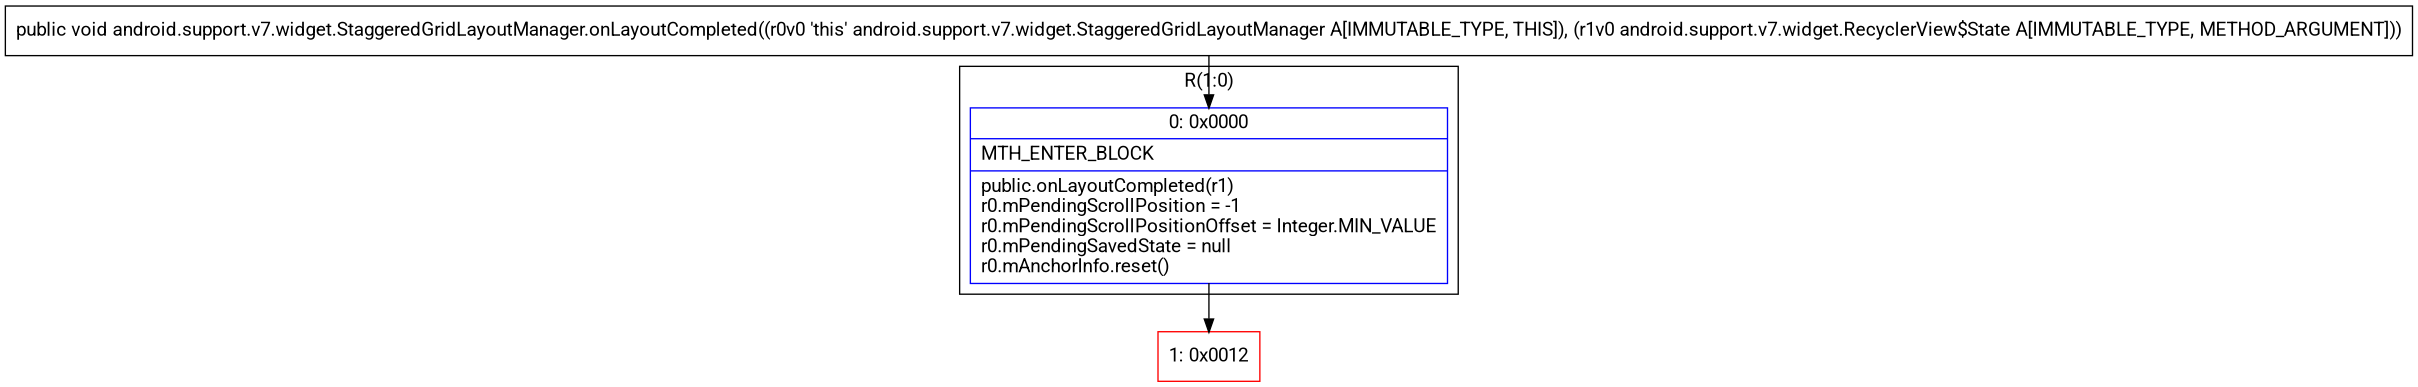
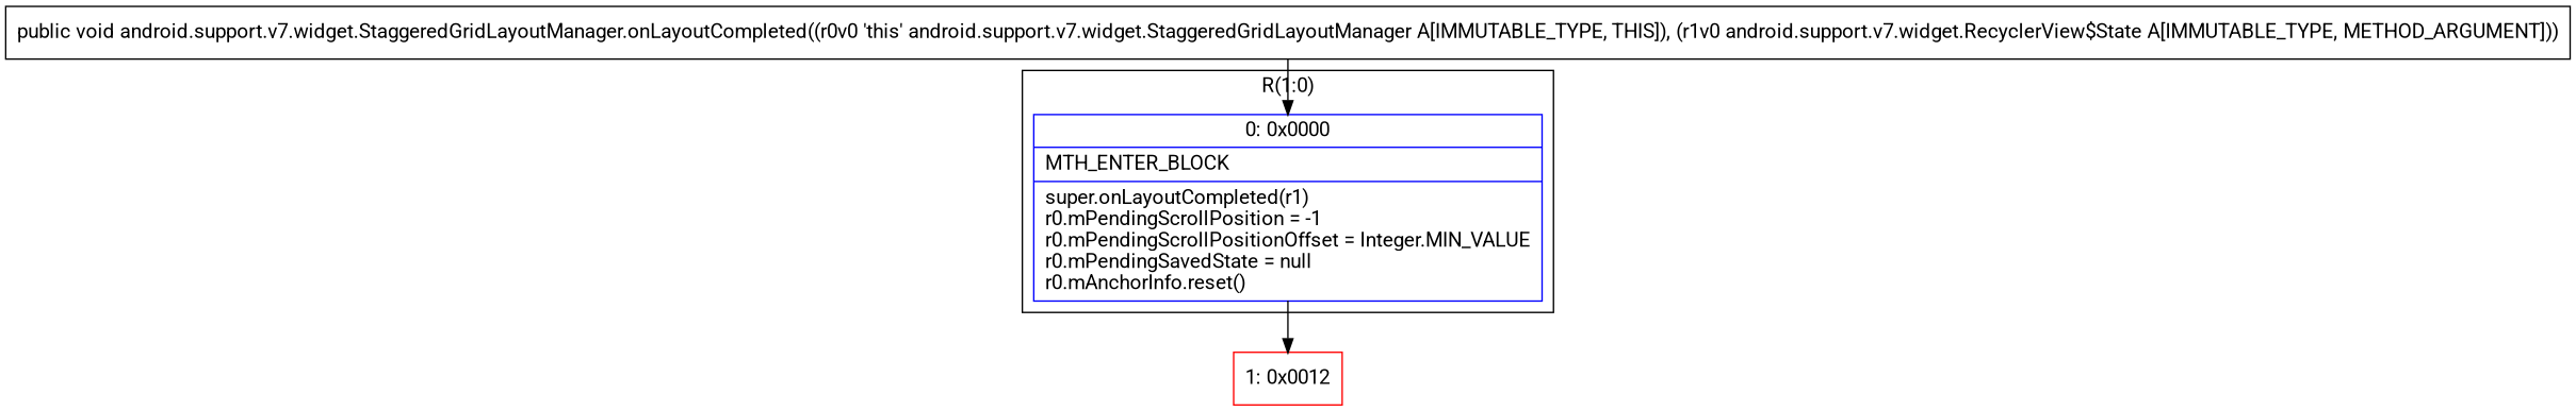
  digraph {
    fontname=Roboto
    node [shape=record fontname=Roboto]
    edge [fontname=Roboto]
-   n1 [color=blue label="{0\:\ 0x0000|MTH_ENTER_BLOCK\l|public.onLayoutCompleted(r1)\lr0.mPendingScrollPosition = \-1\lr0.mPendingScrollPositionOffset = Integer.MIN_VALUE\lr0.mPendingSavedState = null\lr0.mAnchorInfo.reset()\l}"]
+   n1 [color=blue label="{0\:\ 0x0000|MTH_ENTER_BLOCK\l|super.onLayoutCompleted(r1)\lr0.mPendingScrollPosition = \-1\lr0.mPendingScrollPositionOffset = Integer.MIN_VALUE\lr0.mPendingSavedState = null\lr0.mAnchorInfo.reset()\l}"]
    n2 [color=red label="{1\:\ 0x0012}"]
    n3 [label="{public void android.support.v7.widget.StaggeredGridLayoutManager.onLayoutCompleted((r0v0 'this' android.support.v7.widget.StaggeredGridLayoutManager A[IMMUTABLE_TYPE, THIS]), (r1v0 android.support.v7.widget.RecyclerView$State A[IMMUTABLE_TYPE, METHOD_ARGUMENT])) }"]
    subgraph cluster_1 {
      label="R(1:0)"
      n1
    }
    n1 -> n2
    n3 -> n1
  }
